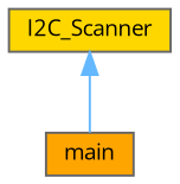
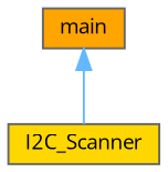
  digraph {
    rankdir=TB
    fontname="Open Sans"
    node [fontname="Open Sans" fontsize=10 shape=box style=filled]
    n1 [color=gray40 fillcolor=gold fontcolor=black height=0.2 label=I2C_Scanner width=0.4]
    n2 [color=grey40 fillcolor=orange height=0.2 label=main width=0.4]
-   n1 -> n2 [color=steelblue1 dir=back fontname="Open Sans" fontsize=10 labelfontname=Helvetica labelfontsize=10 style=solid]
+   n2 -> n1 [color=steelblue1 dir=back fontname="Open Sans" fontsize=10 labelfontname=Helvetica labelfontsize=10 style=solid]
  }
